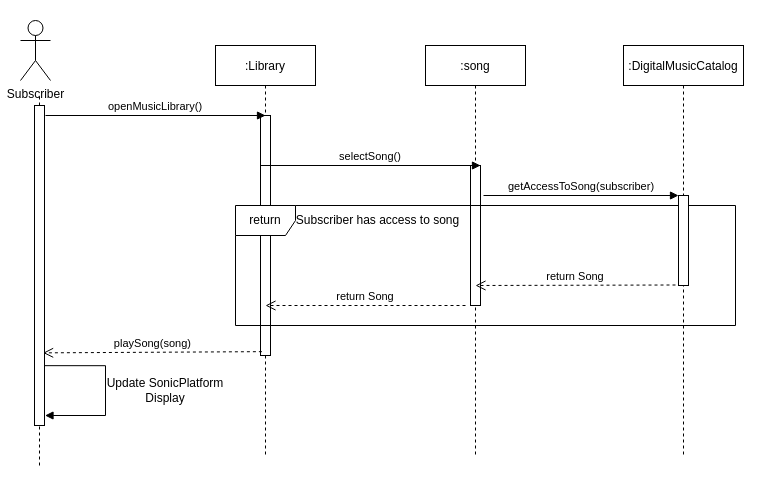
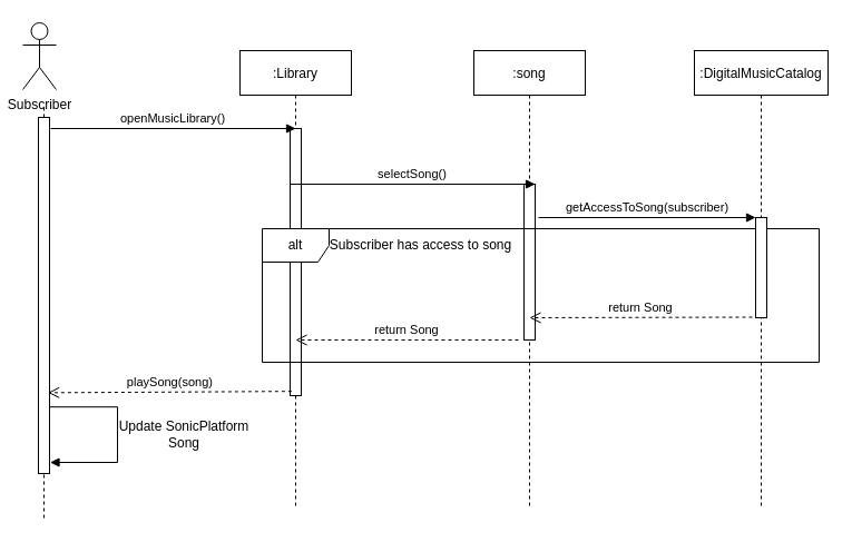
  <mxCell id="0" />
  <mxCell id="1" parent="0" />
  <mxCell id="2" value=":Library" style="shape=umlLifeline;perimeter=lifelinePerimeter;container=1;collapsible=0;recursiveResize=0;rounded=0;shadow=0;strokeWidth=1;" parent="1" vertex="1"><mxGeometry x="215" y="45" width="100" height="410" as="geometry" /></mxCell>
  <mxCell id="3" value="" style="points=[];perimeter=orthogonalPerimeter;rounded=0;shadow=0;strokeWidth=1;" parent="2" vertex="1"><mxGeometry x="45" y="70" width="10" height="240" as="geometry" /></mxCell>
  <mxCell id="4" value="openMusicLibrary()" style="verticalAlign=bottom;endArrow=block;shadow=0;strokeWidth=1;" edge="1" parent="2"><mxGeometry relative="1" as="geometry"><mxPoint x="-170" y="70.0" as="sourcePoint" /><mxPoint x="50" y="70" as="targetPoint" /></mxGeometry></mxCell>
  <mxCell id="5" value="playSong(song)" style="verticalAlign=bottom;endArrow=open;dashed=1;endSize=8;shadow=0;strokeWidth=1;exitX=0.14;exitY=0.984;exitDx=0;exitDy=0;exitPerimeter=0;entryX=0.86;entryY=0.773;entryDx=0;entryDy=0;entryPerimeter=0;" parent="1" source="3" edge="1" target="20"><mxGeometry relative="1" as="geometry"><mxPoint x="53" y="350.09" as="targetPoint" /></mxGeometry></mxCell>
  <mxCell id="6" value=":song" style="shape=umlLifeline;perimeter=lifelinePerimeter;container=1;collapsible=0;recursiveResize=0;rounded=0;shadow=0;strokeWidth=1;" parent="1" vertex="1"><mxGeometry x="425" y="45" width="100" height="410" as="geometry" /></mxCell>
  <mxCell id="7" value="" style="points=[];perimeter=orthogonalPerimeter;rounded=0;shadow=0;strokeWidth=1;" parent="6" vertex="1"><mxGeometry x="45" y="120" width="10" height="140" as="geometry" /></mxCell>
  <mxCell id="8" value="return Song" style="verticalAlign=bottom;endArrow=open;dashed=1;endSize=8;shadow=0;strokeWidth=1;" parent="6" edge="1"><mxGeometry relative="1" as="geometry"><mxPoint x="-160" y="260" as="targetPoint" /><mxPoint x="40" y="260" as="sourcePoint" /></mxGeometry></mxCell>
  <mxCell id="9" value="selectSong()" style="verticalAlign=bottom;endArrow=block;entryX=0;entryY=0;shadow=0;strokeWidth=1;" edge="1" parent="6"><mxGeometry relative="1" as="geometry"><mxPoint x="-165" y="120.0" as="sourcePoint" /><mxPoint x="55" y="120.0" as="targetPoint" /></mxGeometry></mxCell>
  <mxCell id="10" value="Subscriber has access to song" style="text;html=1;strokeColor=none;fillColor=none;align=center;verticalAlign=middle;whiteSpace=wrap;rounded=0;" parent="6" vertex="1"><mxGeometry x="-140" y="160" width="185" height="30" as="geometry" /></mxCell>
- <mxCell id="11" value="return" style="shape=umlFrame;whiteSpace=wrap;html=1;gradientColor=none;" vertex="1" parent="6"><mxGeometry x="-190" y="160" width="500" height="120" as="geometry" /></mxCell>
+ <mxCell id="11" value="alt" style="shape=umlFrame;whiteSpace=wrap;html=1;gradientColor=none;" vertex="1" parent="6"><mxGeometry x="-190" y="160" width="500" height="120" as="geometry" /></mxCell>
  <mxCell id="12" value=":DigitalMusicCatalog" style="shape=umlLifeline;perimeter=lifelinePerimeter;container=1;collapsible=0;recursiveResize=0;rounded=0;shadow=0;strokeWidth=1;" parent="1" vertex="1"><mxGeometry x="623" y="45" width="120" height="410" as="geometry" /></mxCell>
  <mxCell id="13" value="" style="points=[];perimeter=orthogonalPerimeter;rounded=0;shadow=0;strokeWidth=1;" parent="12" vertex="1"><mxGeometry x="55" y="150" width="10" height="90" as="geometry" /></mxCell>
  <mxCell id="14" value="return Song" style="verticalAlign=bottom;endArrow=open;dashed=1;endSize=8;shadow=0;strokeWidth=1;" parent="1" edge="1"><mxGeometry relative="1" as="geometry"><mxPoint x="475" y="285" as="targetPoint" /><mxPoint x="675" y="284.5" as="sourcePoint" /></mxGeometry></mxCell>
  <mxCell id="15" value="" style="endArrow=block;endFill=1;html=1;edgeStyle=orthogonalEdgeStyle;align=left;verticalAlign=top;rounded=0;exitX=1.05;exitY=0.813;exitDx=0;exitDy=0;exitPerimeter=0;" parent="1" edge="1" source="20"><mxGeometry x="-1" relative="1" as="geometry"><mxPoint x="55" y="365" as="sourcePoint" /><mxPoint x="44.5" y="415" as="targetPoint" /><Array as="points"><mxPoint x="105" y="365" /><mxPoint x="105" y="415" /></Array></mxGeometry></mxCell>
- <mxCell id="16" value="Update SonicPlatform Display" style="text;html=1;strokeColor=none;fillColor=none;align=center;verticalAlign=middle;whiteSpace=wrap;rounded=0;" parent="1" vertex="1"><mxGeometry x="105" y="375" width="120" height="30" as="geometry" /></mxCell>
+ <mxCell id="16" value="Update SonicPlatform Song" style="text;html=1;strokeColor=none;fillColor=none;align=center;verticalAlign=middle;whiteSpace=wrap;rounded=0;" parent="1" vertex="1"><mxGeometry x="105" y="375" width="120" height="30" as="geometry" /></mxCell>
  <mxCell id="17" value="getAccessToSong(subscriber)" style="verticalAlign=bottom;endArrow=block;shadow=0;strokeWidth=1;" parent="1" edge="1"><mxGeometry relative="1" as="geometry"><mxPoint x="483" y="195" as="sourcePoint" /><mxPoint x="678" y="195" as="targetPoint" /></mxGeometry></mxCell>
  <mxCell id="18" value="Subscriber" style="shape=umlActor;verticalLabelPosition=bottom;verticalAlign=top;html=1;outlineConnect=0;" vertex="1" parent="1"><mxGeometry x="20" y="20" width="30" height="60" as="geometry" /></mxCell>
  <mxCell id="19" value="" style="endArrow=none;dashed=1;html=1;rounded=0;" edge="1" parent="1"><mxGeometry width="50" height="50" relative="1" as="geometry"><mxPoint x="39" y="465" as="sourcePoint" /><mxPoint x="39" y="95" as="targetPoint" /></mxGeometry></mxCell>
  <mxCell id="20" value="" style="points=[];perimeter=orthogonalPerimeter;rounded=0;shadow=0;strokeWidth=1;" vertex="1" parent="1"><mxGeometry x="34" y="105" width="10" height="320" as="geometry" /></mxCell>
